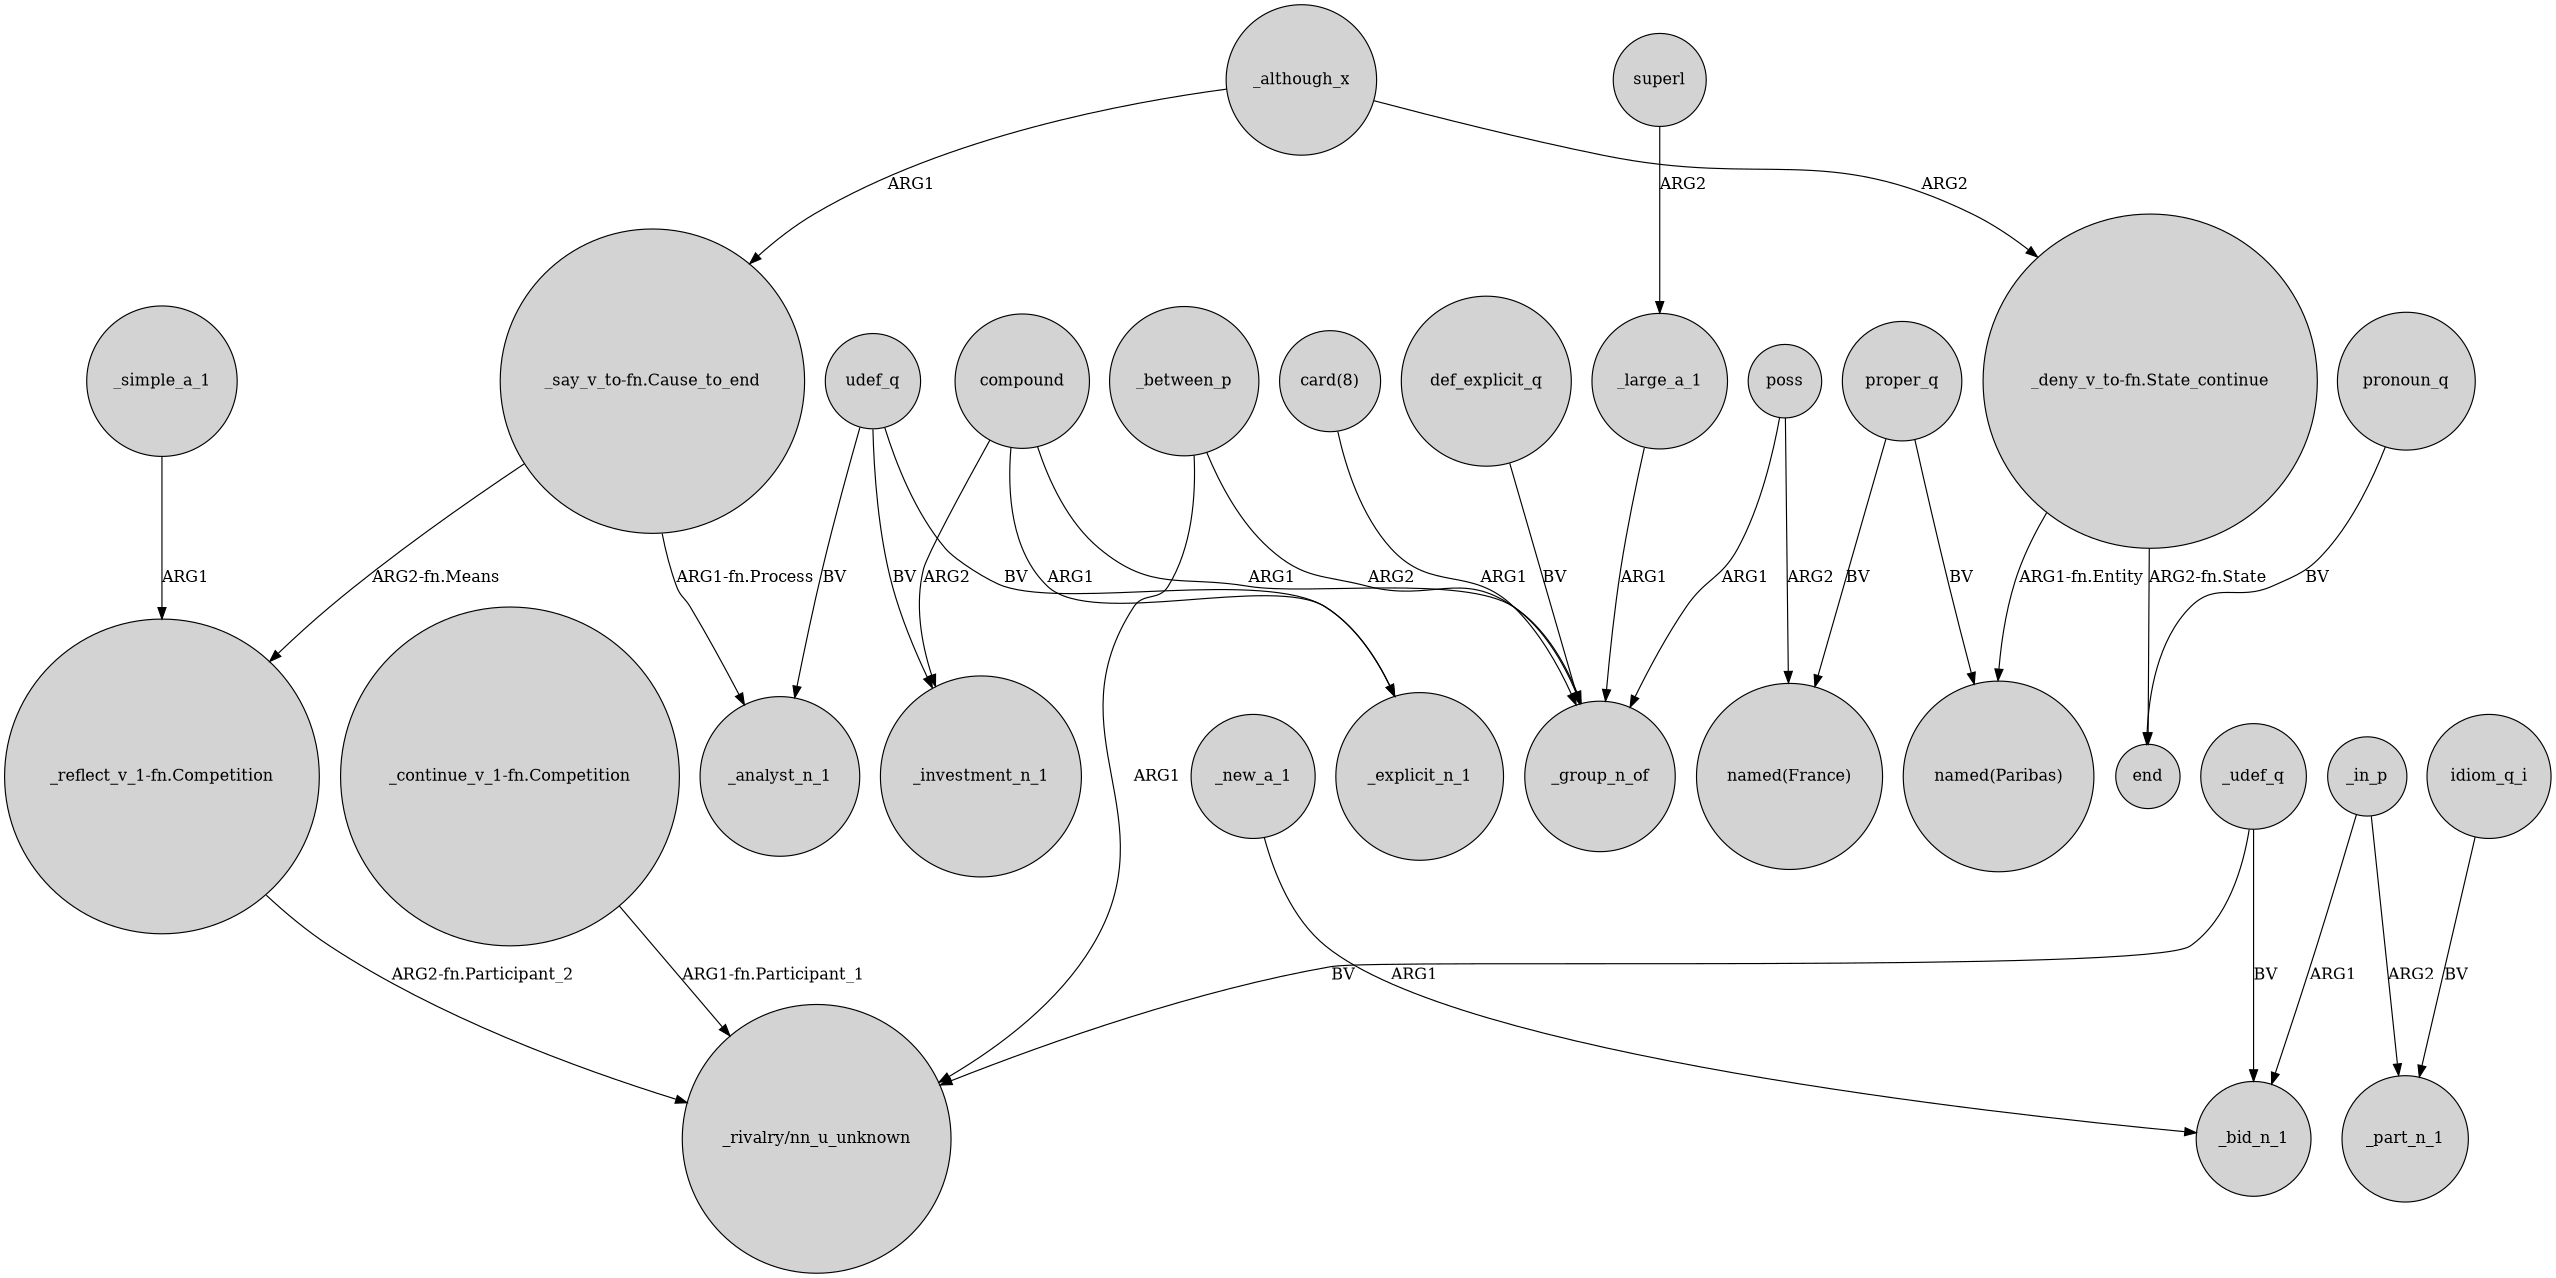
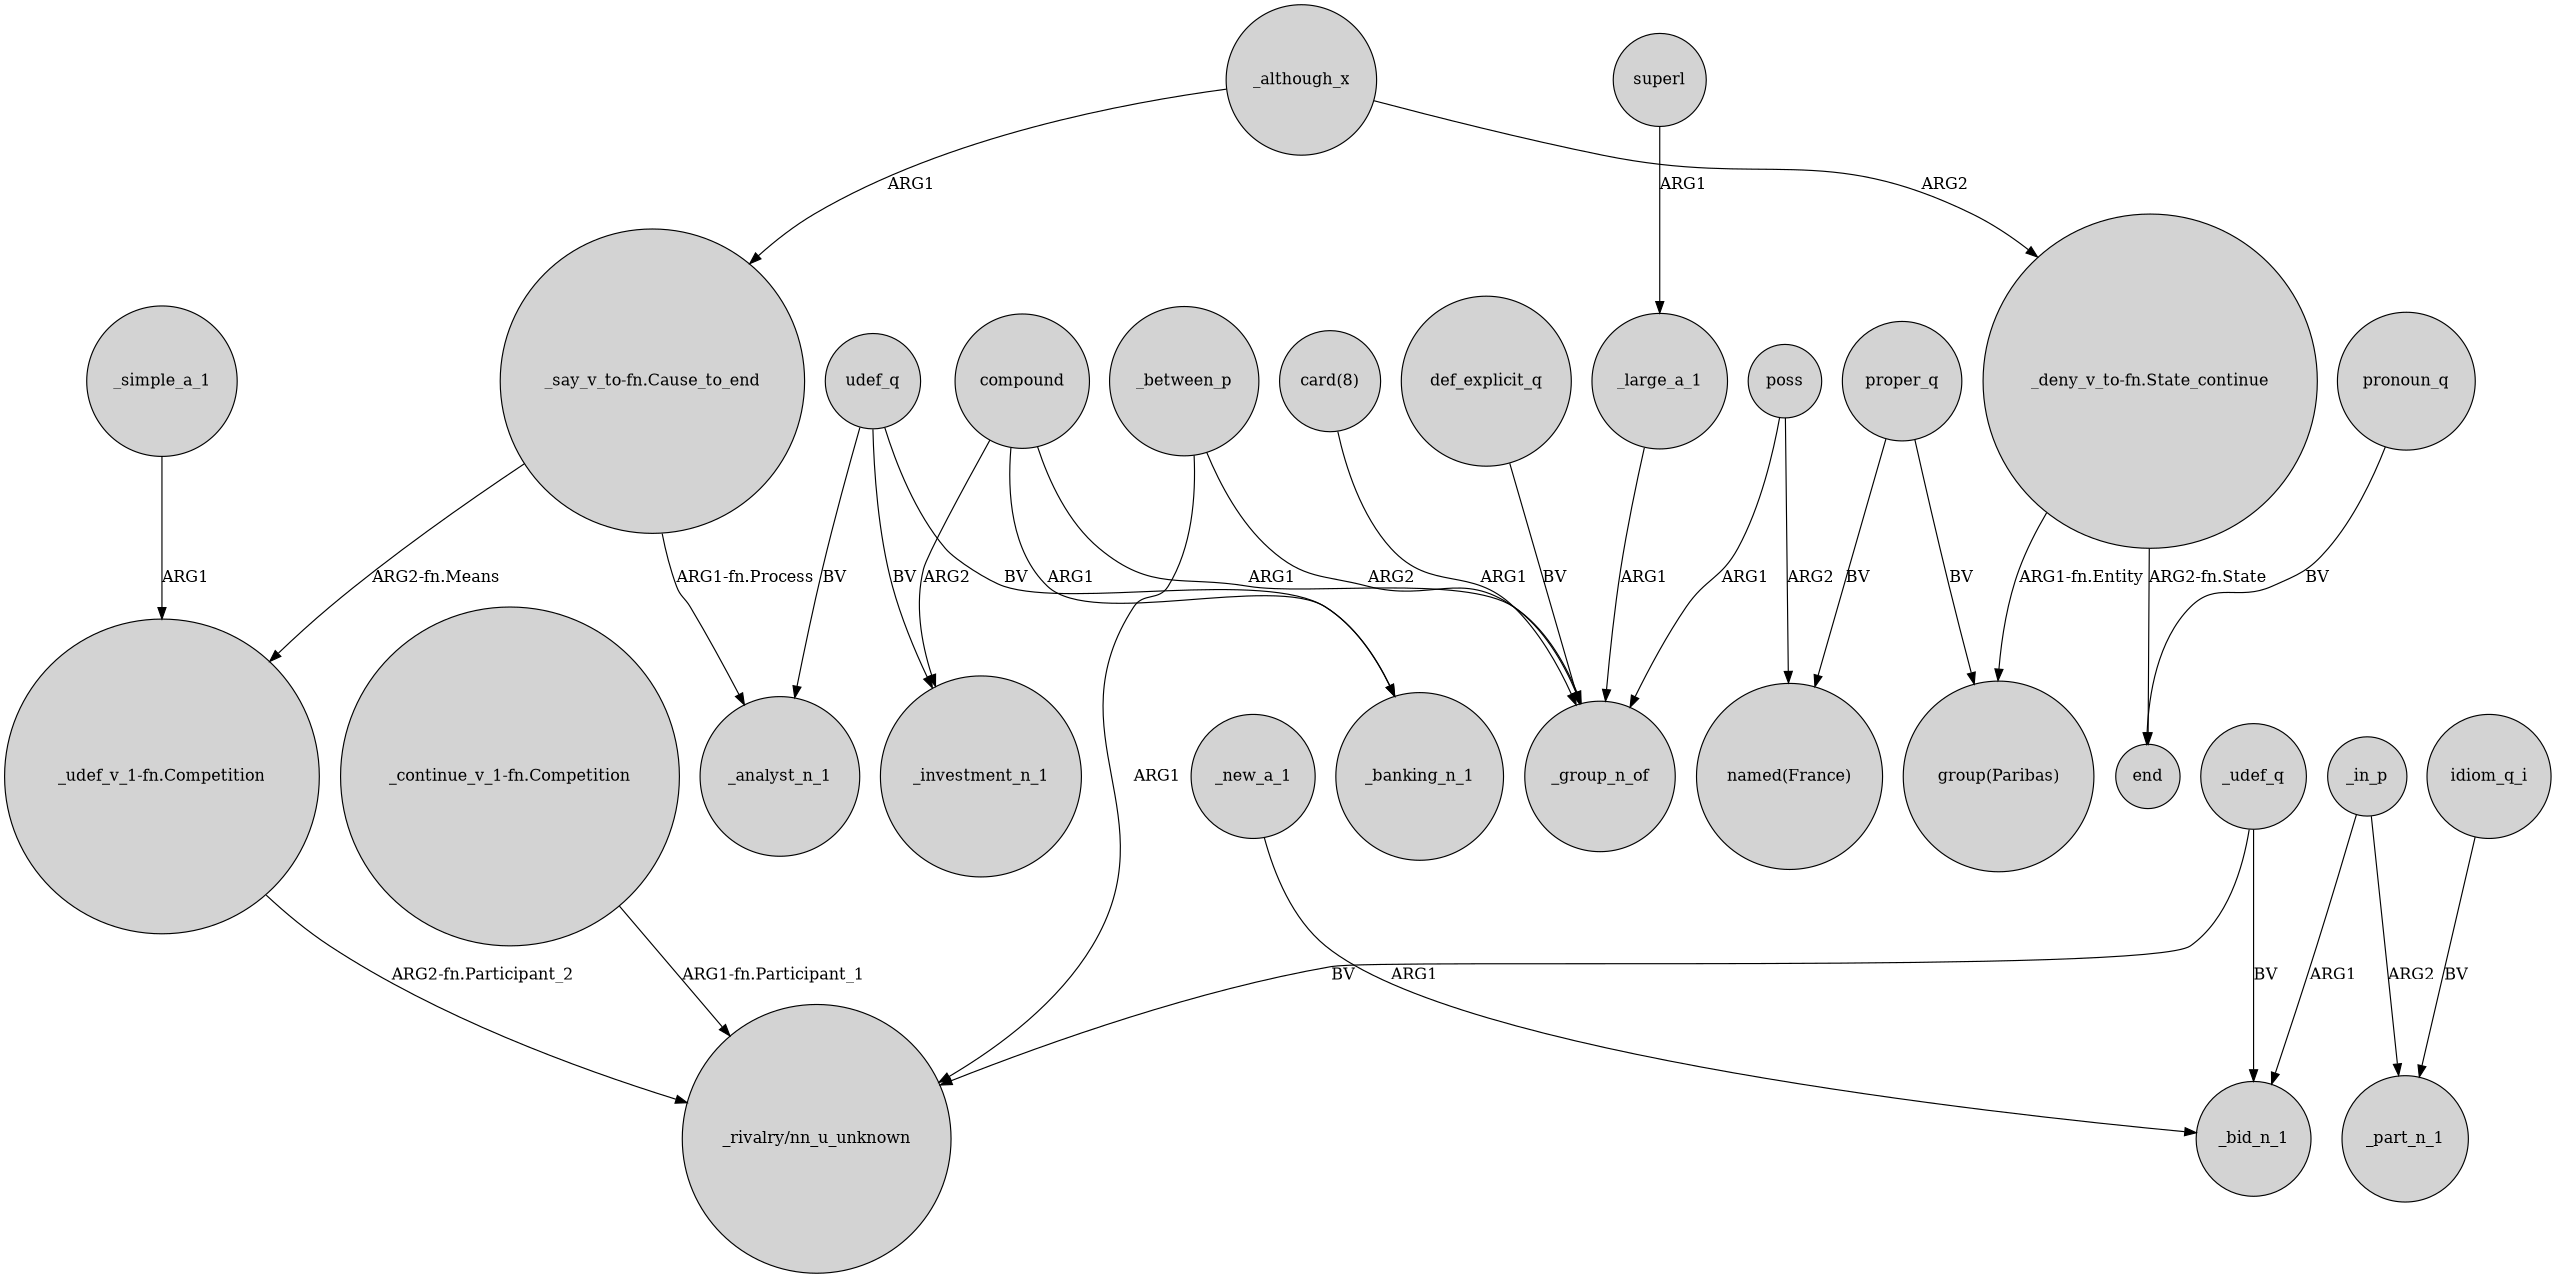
  digraph {
    node [shape=circle style=filled]
    _between_p
    "_rivalry/nn_u_unknown"
    _group_n_of
    _in_p
    _bid_n_1
    _part_n_1
    udef_q
    _analyst_n_1
    _investment_n_1
-   _banking_n_1 [label=_explicit_n_1]
+   _banking_n_1
    n11 [label="card(8)"]
    _although_x
    "_deny_v_to-fn.State_continue"
    "_say_v_to-fn.Cause_to_end"
-   "named(Paribas)"
+   "named(Paribas)" [label="group(Paribas)"]
    n16 [label=end]
-   "_reflect_v_1-fn.Competition"
+   "_reflect_v_1-fn.Competition" [label="_udef_v_1-fn.Competition"]
    compound
    proper_q
    "named(France)"
    pronoun_q
    _simple_a_1
    "_continue_v_1-fn.Competition"
    n24 [label=_udef_q]
    def_explicit_q
    _new_a_1
    poss
    _large_a_1
    idiom_q_i
    superl
    _between_p -> "_rivalry/nn_u_unknown" [label=ARG1]
    _between_p -> _group_n_of [label=ARG2]
    _in_p -> _bid_n_1 [label=ARG1]
    _in_p -> _part_n_1 [label=ARG2]
    udef_q -> _analyst_n_1 [label=BV]
    udef_q -> _investment_n_1 [label=BV]
    udef_q -> _banking_n_1 [label=BV]
    n11 -> _group_n_of [label=ARG1]
    _although_x -> "_deny_v_to-fn.State_continue" [label=ARG2]
    _although_x -> "_say_v_to-fn.Cause_to_end" [label=ARG1]
    "_deny_v_to-fn.State_continue" -> "named(Paribas)" [label="ARG1-fn.Entity"]
    "_deny_v_to-fn.State_continue" -> n16 [label="ARG2-fn.State"]
    "_say_v_to-fn.Cause_to_end" -> _analyst_n_1 [label="ARG1-fn.Process"]
    "_say_v_to-fn.Cause_to_end" -> "_reflect_v_1-fn.Competition" [label="ARG2-fn.Means"]
    "_reflect_v_1-fn.Competition" -> "_rivalry/nn_u_unknown" [label="ARG2-fn.Participant_2"]
    compound -> _group_n_of [label=ARG1]
    compound -> _investment_n_1 [label=ARG2]
    compound -> _banking_n_1 [label=ARG1]
    proper_q -> "named(Paribas)" [label=BV]
    proper_q -> "named(France)" [label=BV]
    pronoun_q -> n16 [label=BV]
    _simple_a_1 -> "_reflect_v_1-fn.Competition" [label=ARG1]
    "_continue_v_1-fn.Competition" -> "_rivalry/nn_u_unknown" [label="ARG1-fn.Participant_1"]
    n24 -> "_rivalry/nn_u_unknown" [label=BV]
    n24 -> _bid_n_1 [label=BV]
    def_explicit_q -> _group_n_of [label=BV]
    _new_a_1 -> _bid_n_1 [label=ARG1]
    poss -> _group_n_of [label=ARG1]
    poss -> "named(France)" [label=ARG2]
    _large_a_1 -> _group_n_of [label=ARG1]
    idiom_q_i -> _part_n_1 [label=BV]
-   superl -> _large_a_1 [label=ARG2]
+   superl -> _large_a_1 [label=ARG1]
  }
